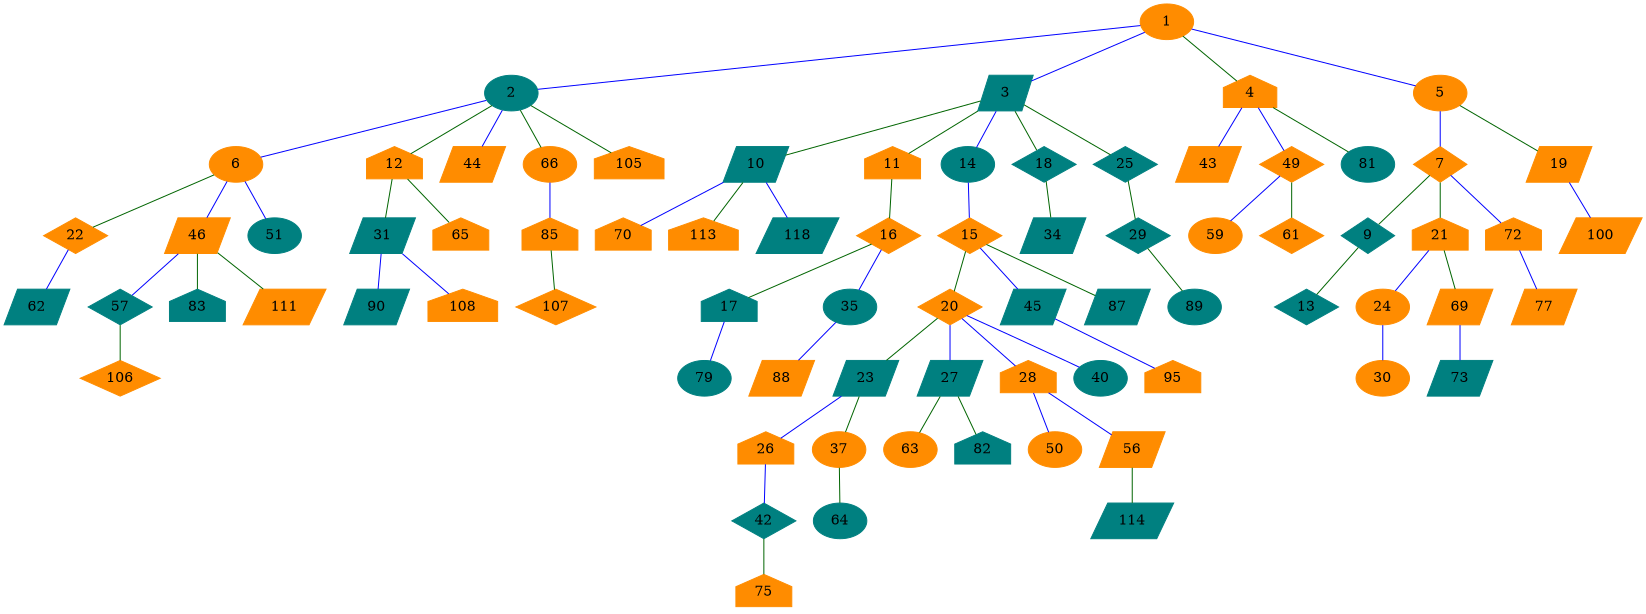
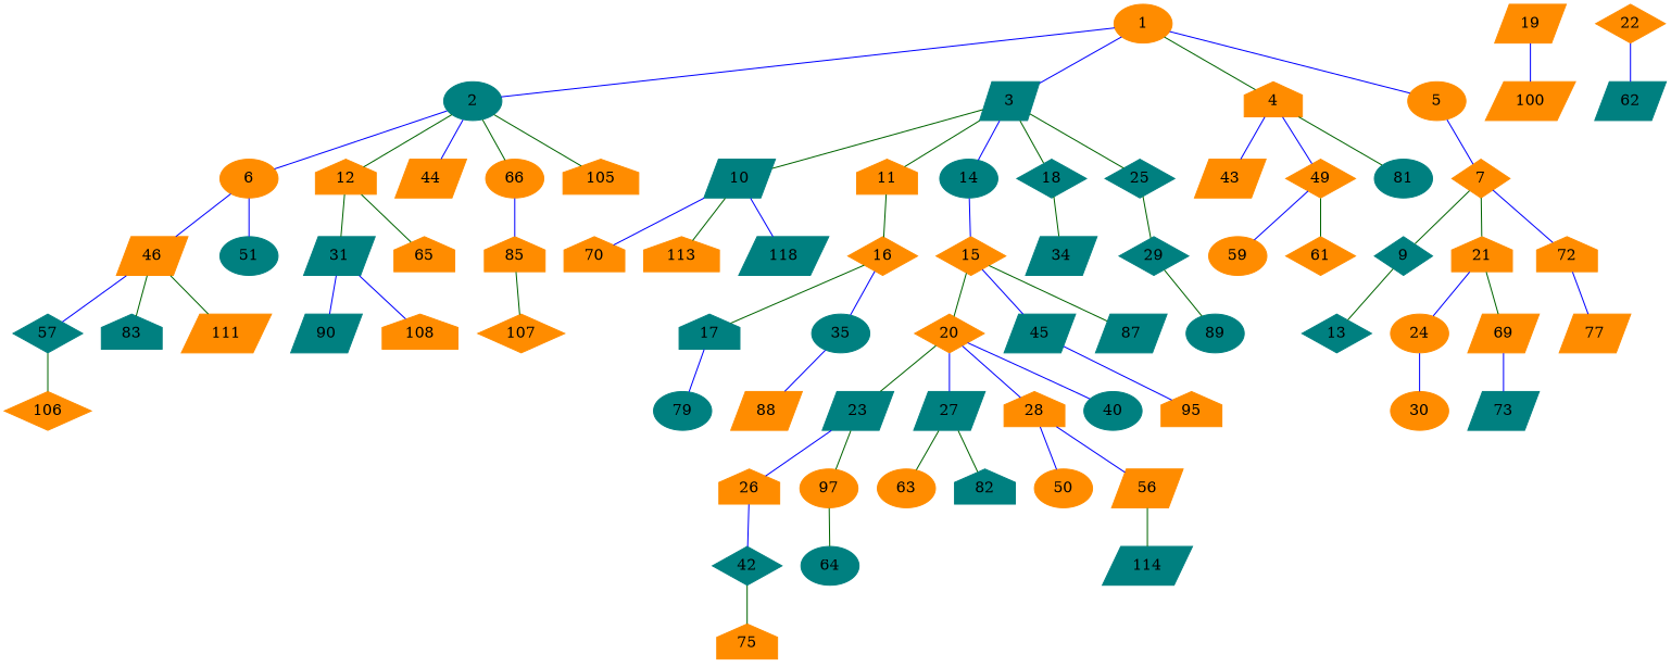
  graph {
    node [color=darkorange shape=parallelogram style=filled]
    edge [color=blue]
    2 [color=teal shape=ellipse super="+32"]
    6 [shape=ellipse super="+110"]
    12 [shape=house super="+96"]
    44
    66 [shape=ellipse super="+94"]
    105 [shape=house]
    1 [shape=ellipse]
    3 [color=teal super="+8"]
    4 [shape=house super="+60"]
    5 [shape=ellipse super="+74"]
    10 [color=teal super="+33"]
    11 [shape=house]
    14 [color=teal shape=ellipse]
    18 [color=teal shape=diamond super="+36"]
    25 [color=teal shape=diamond super="+39"]
    43 [super="+104"]
    49 [shape=diamond super="+53"]
    81 [color=teal shape=ellipse super="+86"]
    7 [shape=diamond super="+97"]
    19
    22 [shape=diamond super="+38"]
    46 [super="+78"]
    51 [color=teal shape=ellipse]
    31 [color=teal super="+93"]
    n25 [label=65 shape=house super="+68"]
    85 [shape=house super="+115"]
    70 [shape=house super="+99"]
    113 [shape=house]
    118 [color=teal]
    16 [shape=diamond super="+58"]
    15 [shape=diamond super="+76"]
    34 [color=teal super="+116"]
    29 [color=teal shape=diamond]
    59 [shape=ellipse]
    61 [shape=diamond]
    9 [color=teal shape=diamond super="+65"]
    21 [shape=house super="+54"]
    72 [shape=house super="+84"]
    100
    62 [color=teal super="+103"]
    57 [color=teal shape=diamond super="+67"]
    83 [color=teal shape=house]
    111 [super="+117"]
    13 [color=teal shape=diamond]
    24 [shape=ellipse super="+48"]
    69
    77
    17 [color=teal shape=house]
    35 [color=teal shape=ellipse]
    90 [color=teal]
    108 [shape=house]
    20 [shape=diamond super="+41"]
    45 [color=teal]
    87 [color=teal]
    23 [color=teal]
    27 [color=teal super="+47"]
    28 [shape=house super="+92"]
    40 [color=teal shape=ellipse super="+112"]
    95 [shape=house]
    79 [color=teal shape=ellipse super="+98"]
    88
    26 [shape=house super="+119"]
-   37 [shape=ellipse super="+101"]
+   37 [shape=ellipse super="+101" label=97]
    63 [shape=ellipse]
    82 [color=teal shape=house]
    50 [shape=ellipse]
    56 [super="+91"]
    30 [shape=ellipse]
    73 [color=teal]
    42 [color=teal shape=diamond]
    64 [color=teal shape=ellipse super="+71"]
    89 [color=teal shape=ellipse super="+109"]
    75 [shape=house super="+80"]
    114 [color=teal]
    106 [shape=diamond]
    107 [shape=diamond]
    2 -- 6
    2 -- 12 [color=darkgreen]
    2 -- 44
    2 -- 66 [color=darkgreen]
    2 -- 105 [color=darkgreen]
-   6 -- 22 [color=darkgreen]
    6 -- 46
    6 -- 51
    12 -- 31 [color=darkgreen]
    12 -- n25 [color=darkgreen]
    66 -- 85
    1 -- 2
    1 -- 3
    1 -- 4 [color=darkgreen]
    1 -- 5
    3 -- 10 [color=darkgreen]
    3 -- 11 [color=darkgreen]
    3 -- 14
    3 -- 18 [color=darkgreen]
    3 -- 25 [color=darkgreen]
    4 -- 43
    4 -- 49
    4 -- 81 [color=darkgreen]
    5 -- 7
-   5 -- 19 [color=darkgreen]
    10 -- 70
    10 -- 113 [color=darkgreen]
    10 -- 118
    11 -- 16 [color=darkgreen]
    14 -- 15
    18 -- 34 [color=darkgreen]
    25 -- 29 [color=darkgreen]
    49 -- 59
    49 -- 61 [color=darkgreen]
    7 -- 9 [color=darkgreen]
    7 -- 21 [color=darkgreen]
    7 -- 72
    19 -- 100
    22 -- 62
    46 -- 57
    46 -- 83 [color=darkgreen]
    46 -- 111 [color=darkgreen]
    31 -- 90
    31 -- 108
    85 -- 107 [color=darkgreen]
    16 -- 17 [color=darkgreen]
    16 -- 35
    15 -- 20 [color=darkgreen]
    15 -- 45
    15 -- 87 [color=darkgreen]
    29 -- 89 [color=darkgreen]
    9 -- 13 [color=darkgreen]
    21 -- 24
    21 -- 69 [color=darkgreen]
    72 -- 77
    57 -- 106 [color=darkgreen]
    24 -- 30
    69 -- 73
    17 -- 79
    35 -- 88
    20 -- 23 [color=darkgreen]
    20 -- 27
    20 -- 28
    20 -- 40
    45 -- 95
    23 -- 26
    23 -- 37 [color=darkgreen]
    27 -- 63 [color=darkgreen]
    27 -- 82 [color=darkgreen]
    28 -- 50
    28 -- 56
    26 -- 42
    37 -- 64 [color=darkgreen]
    56 -- 114 [color=darkgreen]
    42 -- 75 [color=darkgreen]
  }
